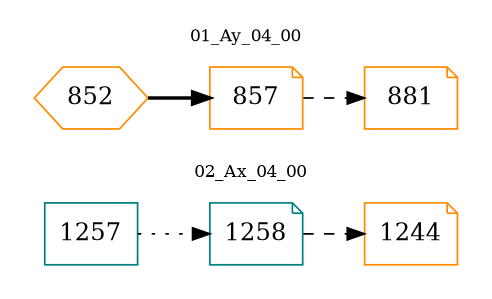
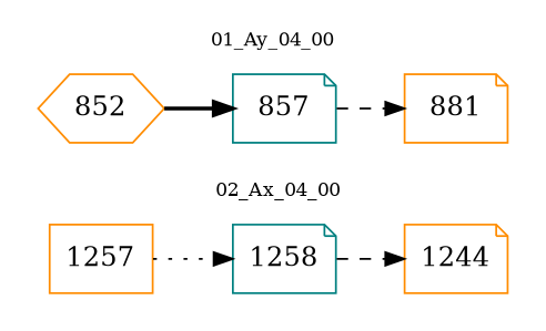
  digraph {
    fontname="DejaVu Serif"
    rankdir=LR
    node [color=teal fontname="DejaVu Serif" shape=note]
    edge [color=black fontname="DejaVu Serif" style=dashed]
-   n1 [label=1257 shape=box]
+   n1 [color=darkorange label=1257 shape=box]
    n2 [label=1258]
    n3 [color=darkorange label=1244]
    n4 [color=darkorange label=852 shape=hexagon]
-   n5 [color=darkorange label=857]
+   n5 [label=857]
    n6 [color=darkorange label=881]
    subgraph cluster_1 {
      color=white
      fontsize=10
      label="02_Ax_04_00"
      n1
      n2
      n3
    }
    subgraph cluster_2 {
      color=white
      fontsize=10
      label="01_Ay_04_00"
      n4
      n5
      n6
    }
    n1 -> n2 [style=dotted]
    n2 -> n3
    n4 -> n5 [style=bold]
    n5 -> n6
  }
